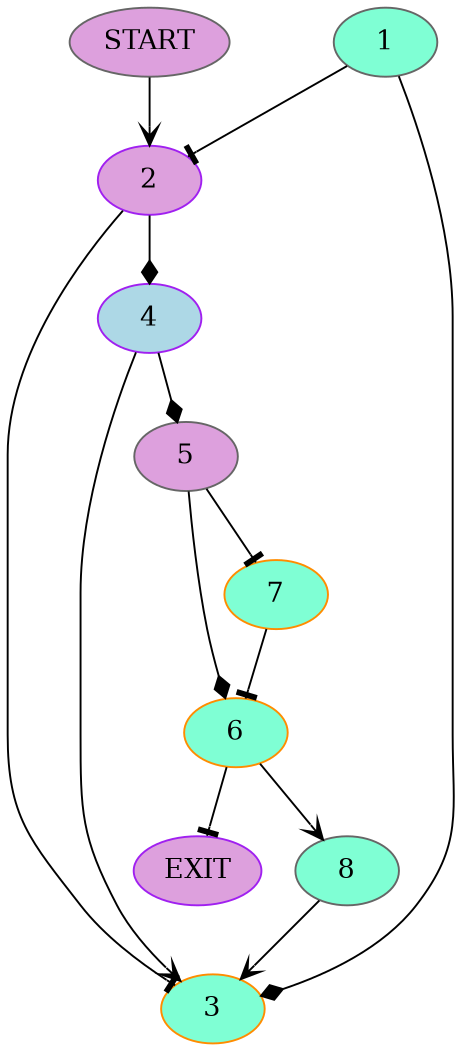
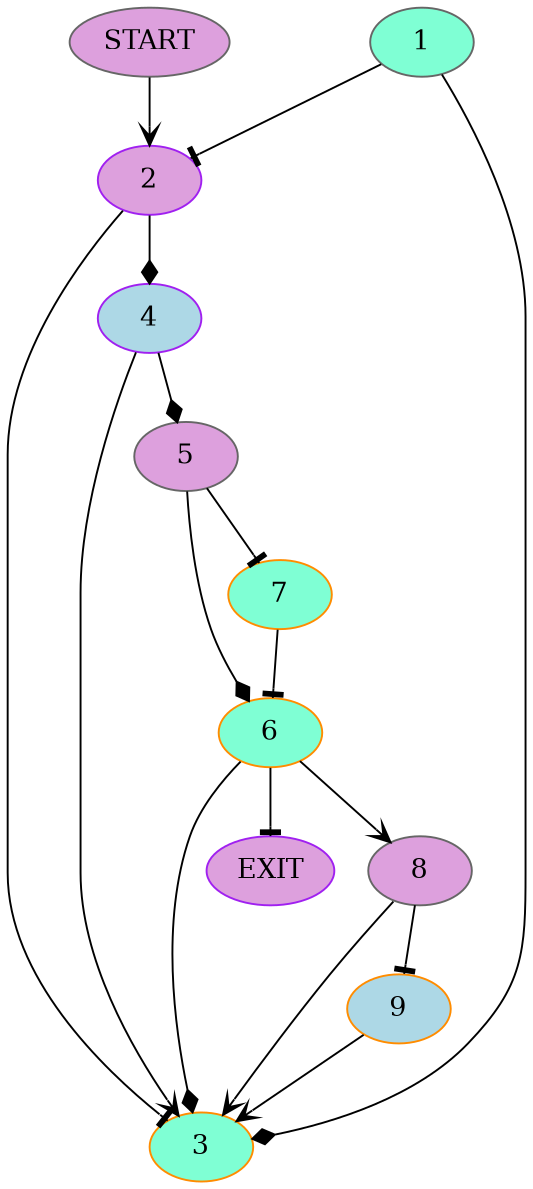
  digraph {
    node [color=gray40 fillcolor=aquamarine style=filled]
    edge [arrowhead=tee]
    n1 [fillcolor=plum label=START]
    2 [color=purple fillcolor=plum]
    1
    3 [color=darkorange]
    n5 [color=purple fillcolor=plum label=EXIT]
    4 [color=purple fillcolor=lightblue]
    5 [fillcolor=plum]
    6 [color=darkorange]
    7 [color=darkorange]
-   8
+   8 [fillcolor=plum]
+   9 [color=darkorange fillcolor=lightblue]
    n1 -> 2 [arrowhead=vee]
    2 -> 3
    2 -> 4 [arrowhead=diamond]
    1 -> 2
    1 -> 3 [arrowhead=diamond]
    4 -> 3 [arrowhead=vee]
    4 -> 5 [arrowhead=diamond]
    5 -> 6 [arrowhead=diamond]
    5 -> 7
+   6 -> 3 [arrowhead=diamond]
    6 -> n5
    6 -> 8 [arrowhead=vee]
    7 -> 6
    8 -> 3 [arrowhead=vee]
+   8 -> 9
+   9 -> 3 [arrowhead=vee]
  }
